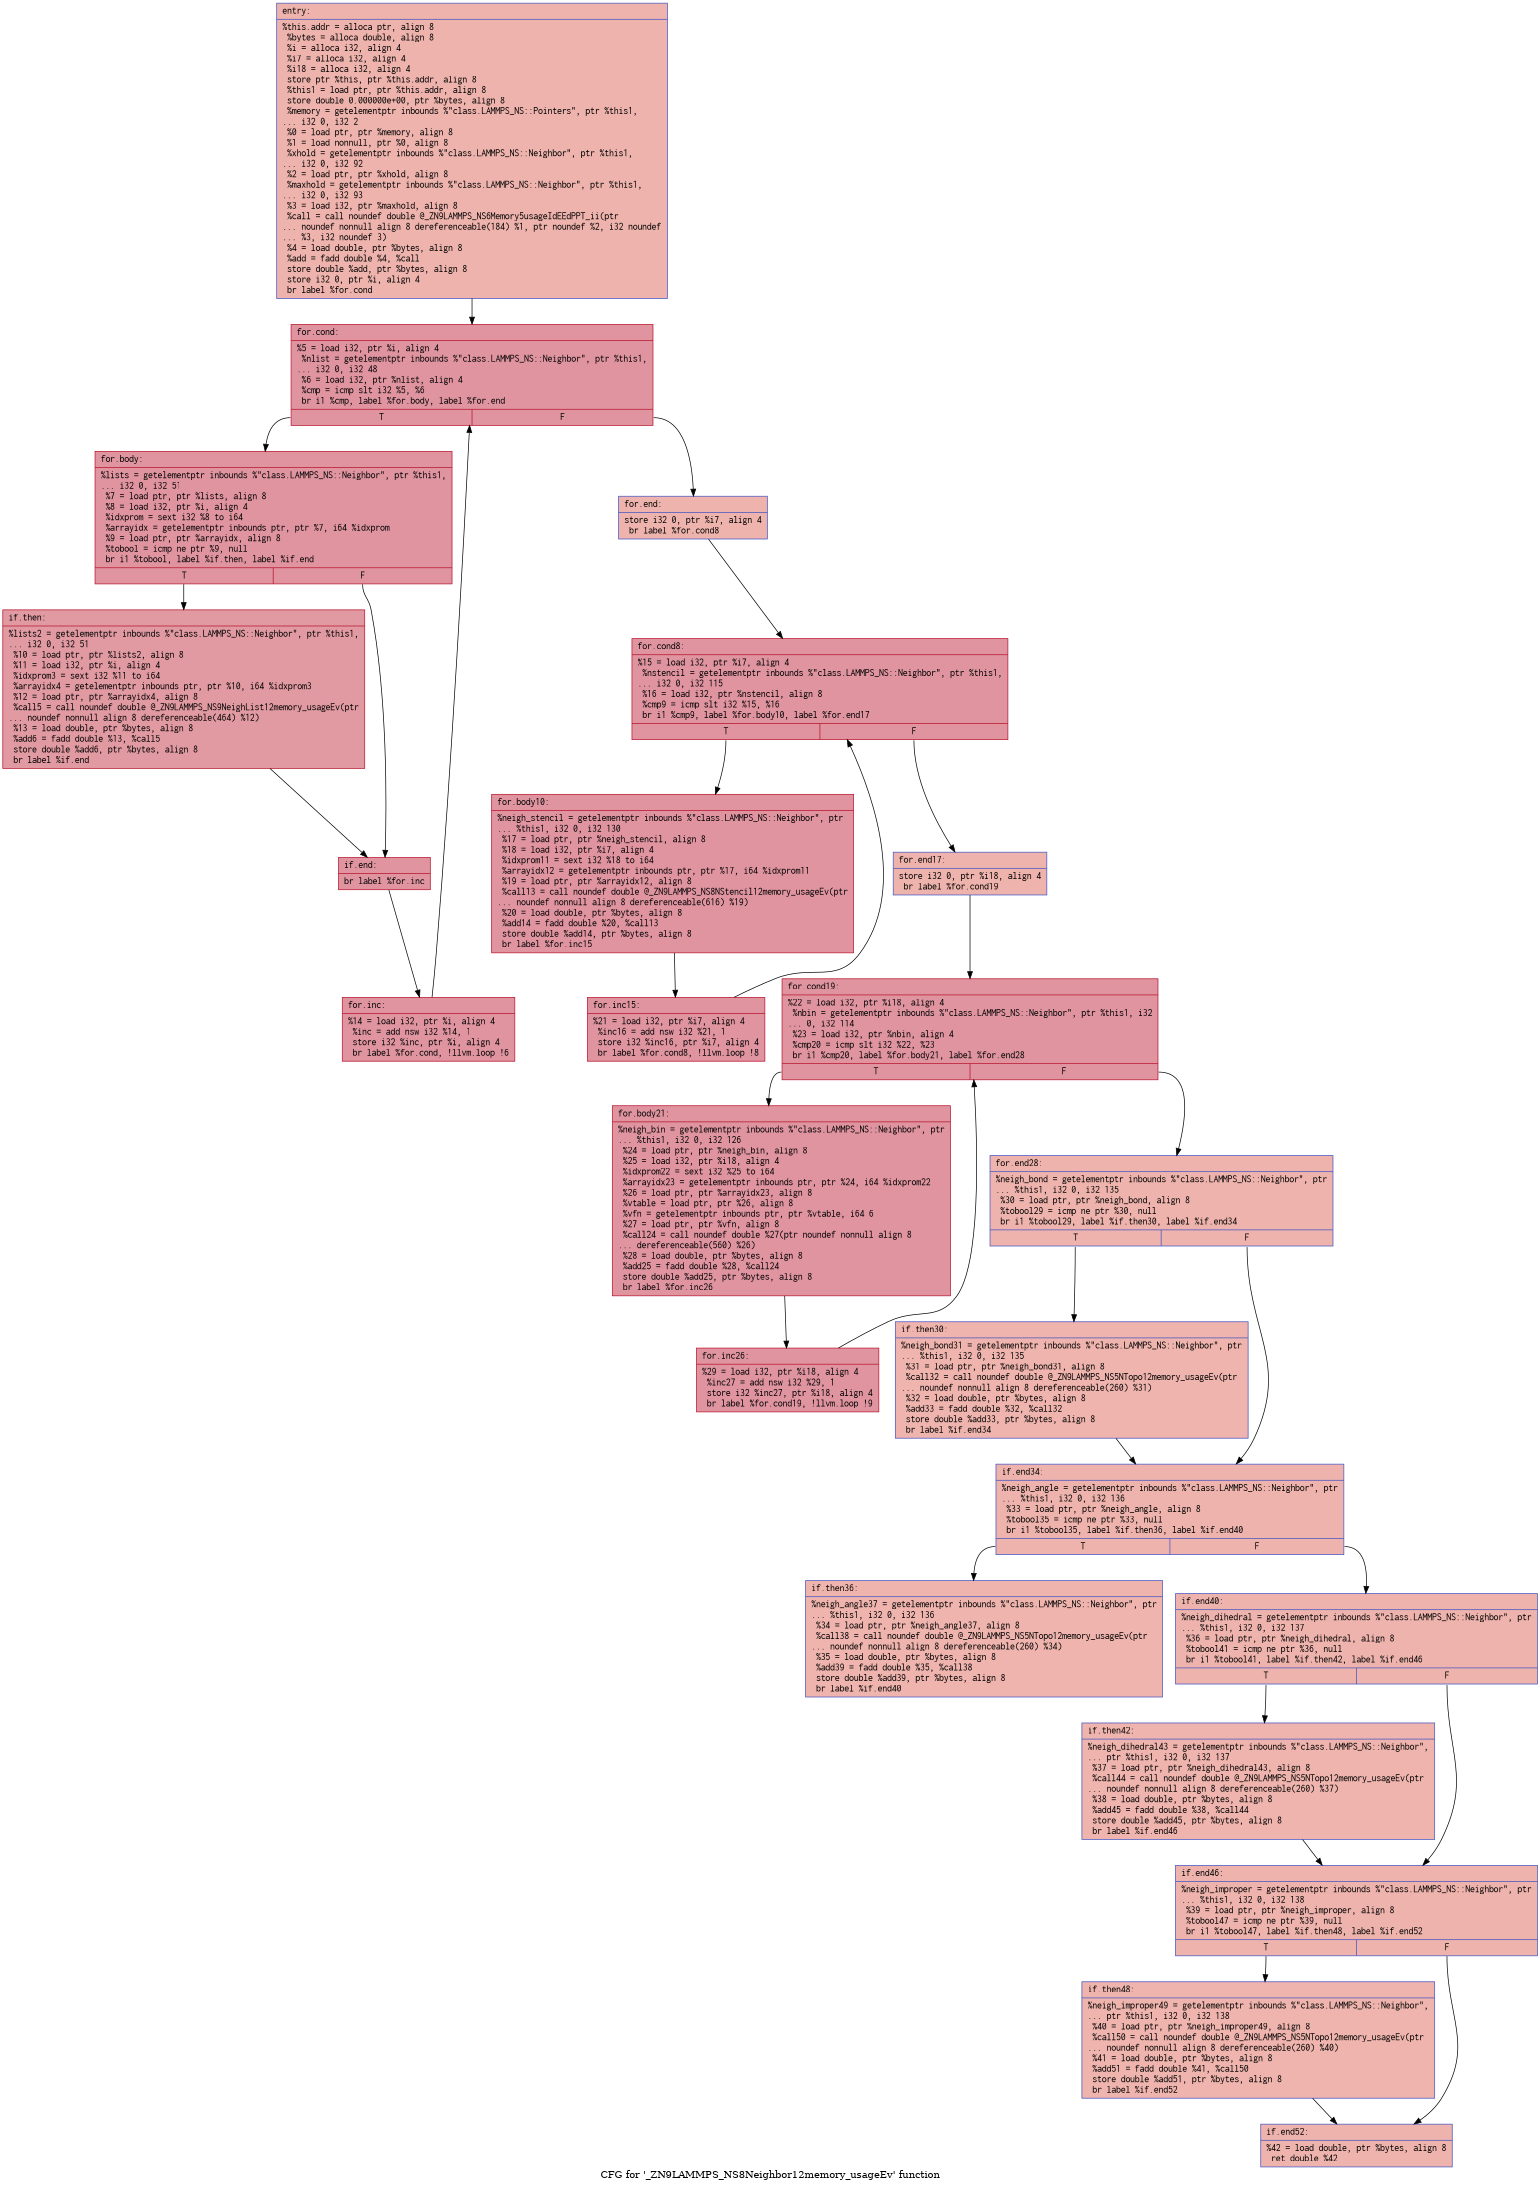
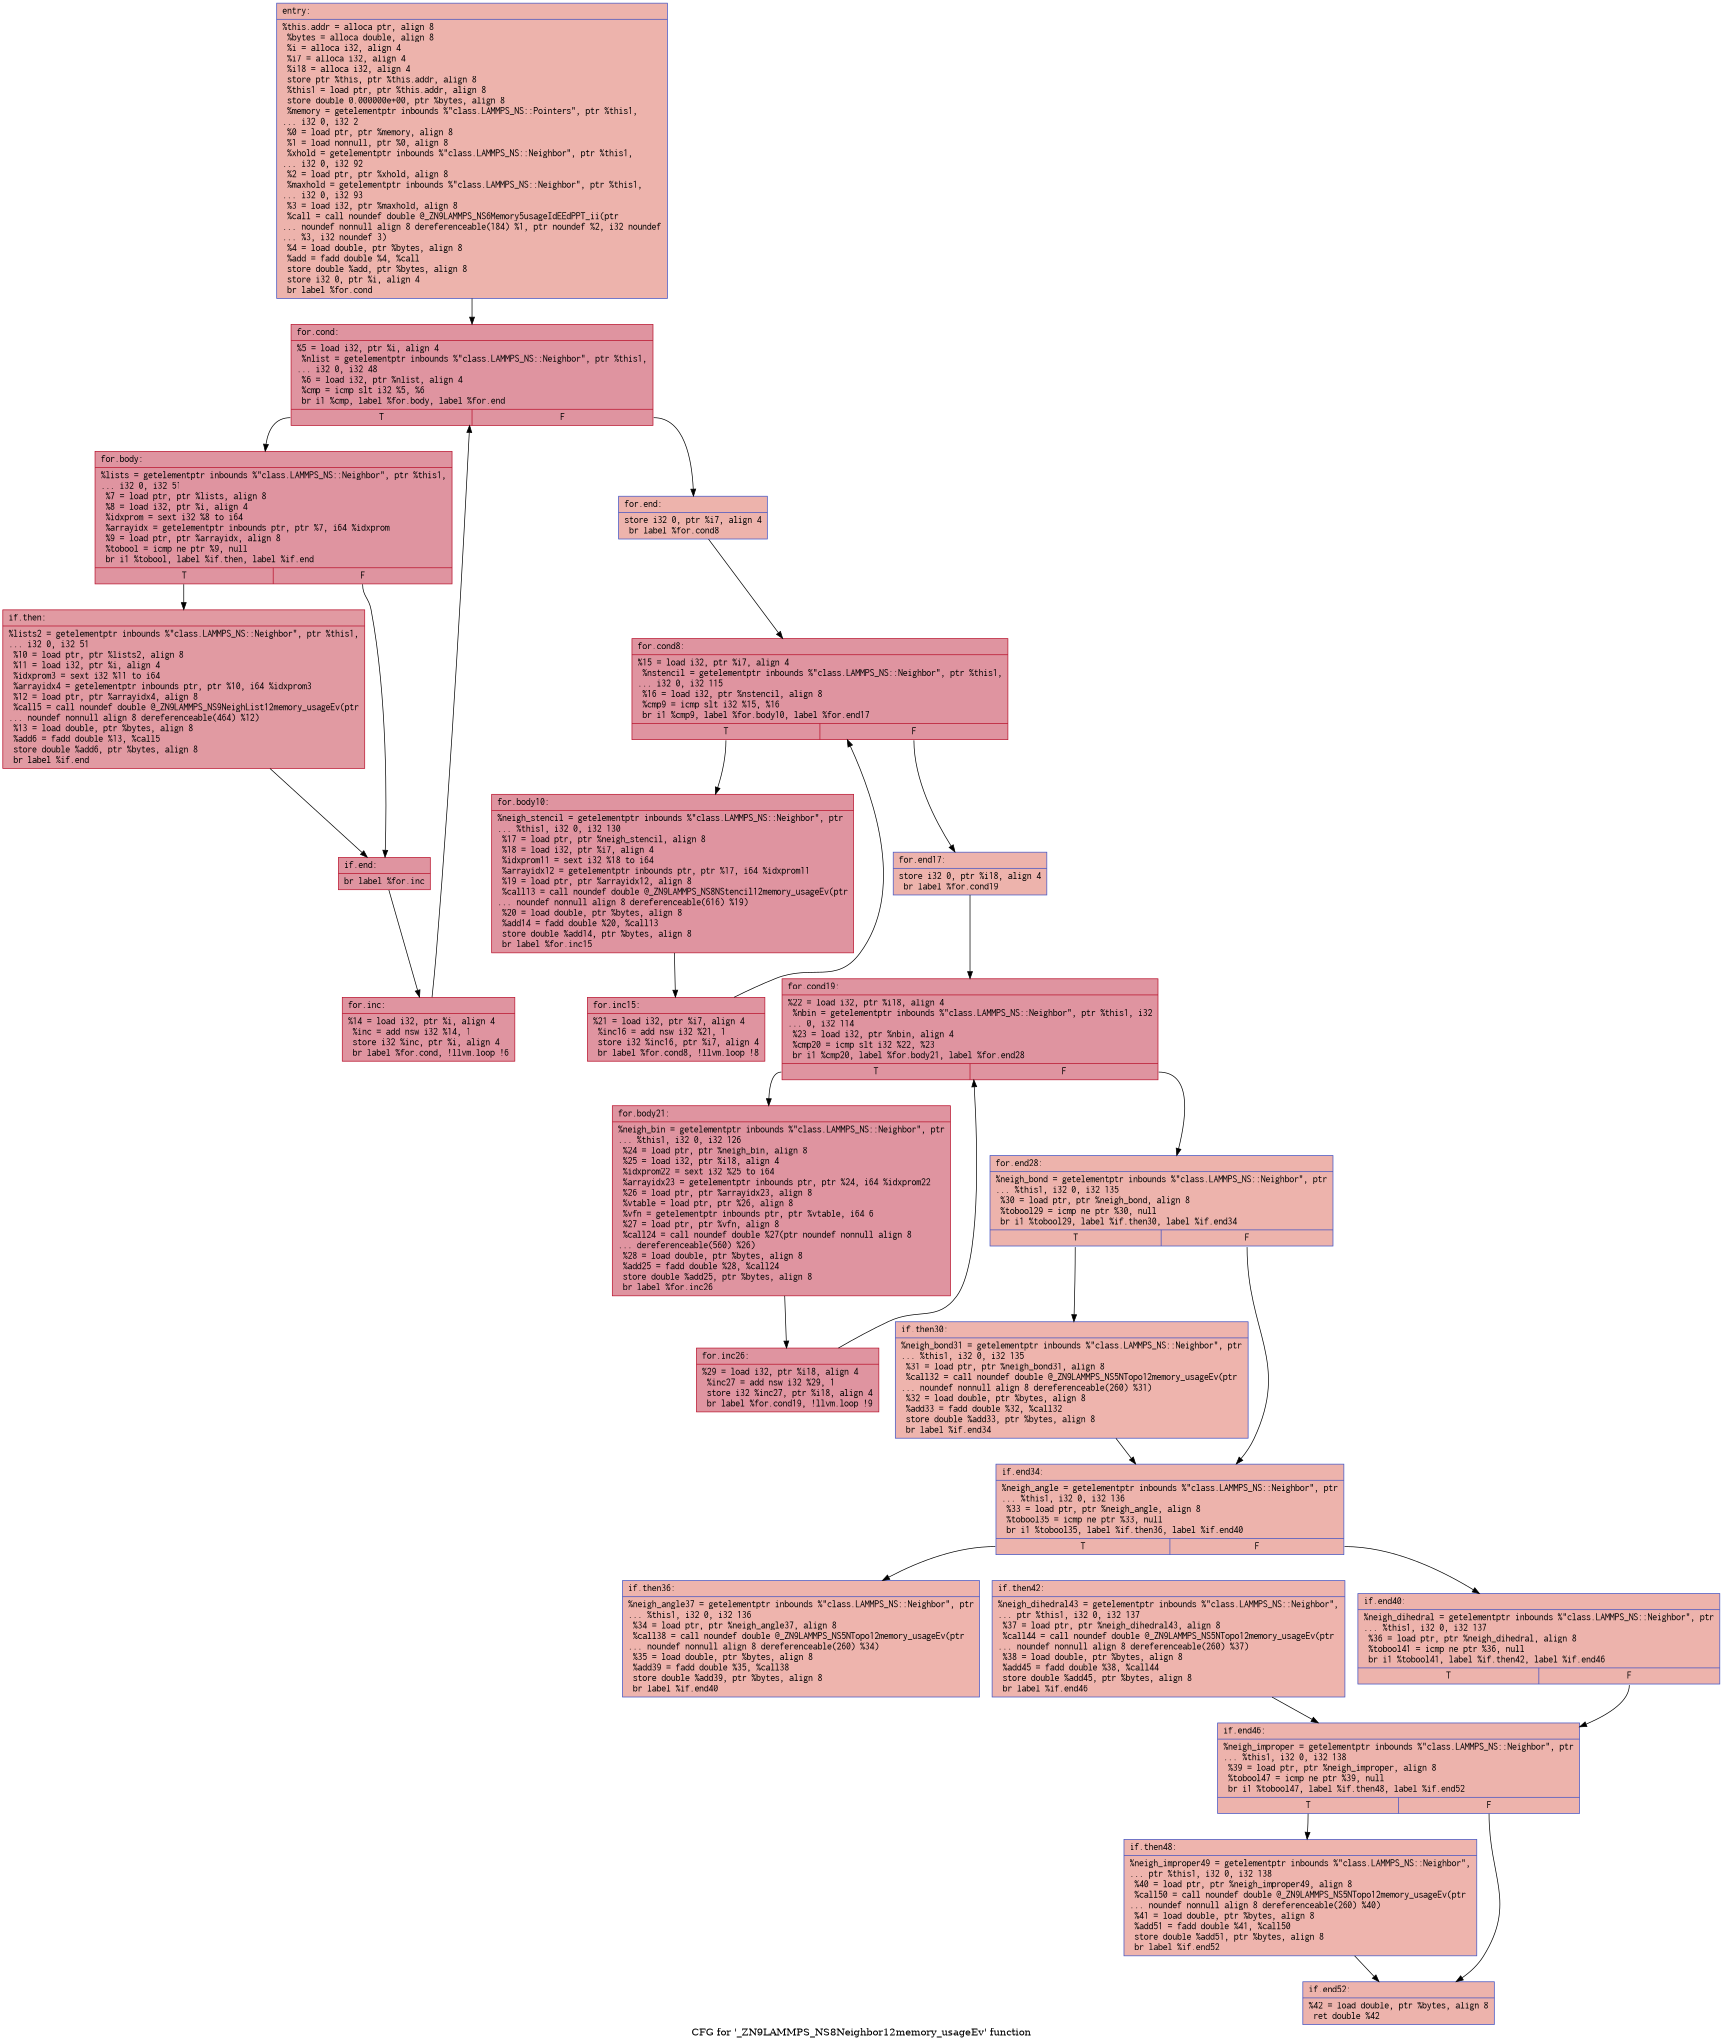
  digraph {
    label="CFG for '_ZN9LAMMPS_NS8Neighbor12memory_usageEv' function"
    node [color="#3d50c3ff" fillcolor="#b70d2870" fontname=Courier shape=record style=filled]
    n1 [fillcolor="#d6524470" label="{entry:\l|  %this.addr = alloca ptr, align 8\l  %bytes = alloca double, align 8\l  %i = alloca i32, align 4\l  %i7 = alloca i32, align 4\l  %i18 = alloca i32, align 4\l  store ptr %this, ptr %this.addr, align 8\l  %this1 = load ptr, ptr %this.addr, align 8\l  store double 0.000000e+00, ptr %bytes, align 8\l  %memory = getelementptr inbounds %\"class.LAMMPS_NS::Pointers\", ptr %this1,\l... i32 0, i32 2\l  %0 = load ptr, ptr %memory, align 8\l  %1 = load nonnull, ptr %0, align 8\l  %xhold = getelementptr inbounds %\"class.LAMMPS_NS::Neighbor\", ptr %this1,\l... i32 0, i32 92\l  %2 = load ptr, ptr %xhold, align 8\l  %maxhold = getelementptr inbounds %\"class.LAMMPS_NS::Neighbor\", ptr %this1,\l... i32 0, i32 93\l  %3 = load i32, ptr %maxhold, align 8\l  %call = call noundef double @_ZN9LAMMPS_NS6Memory5usageIdEEdPPT_ii(ptr\l... noundef nonnull align 8 dereferenceable(184) %1, ptr noundef %2, i32 noundef\l... %3, i32 noundef 3)\l  %4 = load double, ptr %bytes, align 8\l  %add = fadd double %4, %call\l  store double %add, ptr %bytes, align 8\l  store i32 0, ptr %i, align 4\l  br label %for.cond\l}"]
    n2 [color="#b70d28ff" label="{for.cond:\l|  %5 = load i32, ptr %i, align 4\l  %nlist = getelementptr inbounds %\"class.LAMMPS_NS::Neighbor\", ptr %this1,\l... i32 0, i32 48\l  %6 = load i32, ptr %nlist, align 4\l  %cmp = icmp slt i32 %5, %6\l  br i1 %cmp, label %for.body, label %for.end\l|{<s0>T|<s1>F}}"]
    n3 [color="#b70d28ff" label="{for.body:\l|  %lists = getelementptr inbounds %\"class.LAMMPS_NS::Neighbor\", ptr %this1,\l... i32 0, i32 51\l  %7 = load ptr, ptr %lists, align 8\l  %8 = load i32, ptr %i, align 4\l  %idxprom = sext i32 %8 to i64\l  %arrayidx = getelementptr inbounds ptr, ptr %7, i64 %idxprom\l  %9 = load ptr, ptr %arrayidx, align 8\l  %tobool = icmp ne ptr %9, null\l  br i1 %tobool, label %if.then, label %if.end\l|{<s0>T|<s1>F}}"]
    n4 [fillcolor="#d6524470" label="{for.end:\l|  store i32 0, ptr %i7, align 4\l  br label %for.cond8\l}"]
    n5 [color="#b70d28ff" fillcolor="#bb1b2c70" label="{if.then:\l|  %lists2 = getelementptr inbounds %\"class.LAMMPS_NS::Neighbor\", ptr %this1,\l... i32 0, i32 51\l  %10 = load ptr, ptr %lists2, align 8\l  %11 = load i32, ptr %i, align 4\l  %idxprom3 = sext i32 %11 to i64\l  %arrayidx4 = getelementptr inbounds ptr, ptr %10, i64 %idxprom3\l  %12 = load ptr, ptr %arrayidx4, align 8\l  %call5 = call noundef double @_ZN9LAMMPS_NS9NeighList12memory_usageEv(ptr\l... noundef nonnull align 8 dereferenceable(464) %12)\l  %13 = load double, ptr %bytes, align 8\l  %add6 = fadd double %13, %call5\l  store double %add6, ptr %bytes, align 8\l  br label %if.end\l}"]
    n6 [color="#b70d28ff" label="{if.end:\l|  br label %for.inc\l}"]
    n7 [color="#b70d28ff" label="{for.cond8:\l|  %15 = load i32, ptr %i7, align 4\l  %nstencil = getelementptr inbounds %\"class.LAMMPS_NS::Neighbor\", ptr %this1,\l... i32 0, i32 115\l  %16 = load i32, ptr %nstencil, align 8\l  %cmp9 = icmp slt i32 %15, %16\l  br i1 %cmp9, label %for.body10, label %for.end17\l|{<s0>T|<s1>F}}"]
    n8 [color="#b70d28ff" label="{for.inc:\l|  %14 = load i32, ptr %i, align 4\l  %inc = add nsw i32 %14, 1\l  store i32 %inc, ptr %i, align 4\l  br label %for.cond, !llvm.loop !6\l}"]
    n9 [color="#b70d28ff" label="{for.body10:\l|  %neigh_stencil = getelementptr inbounds %\"class.LAMMPS_NS::Neighbor\", ptr\l... %this1, i32 0, i32 130\l  %17 = load ptr, ptr %neigh_stencil, align 8\l  %18 = load i32, ptr %i7, align 4\l  %idxprom11 = sext i32 %18 to i64\l  %arrayidx12 = getelementptr inbounds ptr, ptr %17, i64 %idxprom11\l  %19 = load ptr, ptr %arrayidx12, align 8\l  %call13 = call noundef double @_ZN9LAMMPS_NS8NStencil12memory_usageEv(ptr\l... noundef nonnull align 8 dereferenceable(616) %19)\l  %20 = load double, ptr %bytes, align 8\l  %add14 = fadd double %20, %call13\l  store double %add14, ptr %bytes, align 8\l  br label %for.inc15\l}"]
    n10 [fillcolor="#d6524470" label="{for.end17:\l|  store i32 0, ptr %i18, align 4\l  br label %for.cond19\l}"]
    n11 [color="#b70d28ff" label="{for.inc15:\l|  %21 = load i32, ptr %i7, align 4\l  %inc16 = add nsw i32 %21, 1\l  store i32 %inc16, ptr %i7, align 4\l  br label %for.cond8, !llvm.loop !8\l}"]
    n12 [color="#b70d28ff" label="{for.cond19:\l|  %22 = load i32, ptr %i18, align 4\l  %nbin = getelementptr inbounds %\"class.LAMMPS_NS::Neighbor\", ptr %this1, i32\l... 0, i32 114\l  %23 = load i32, ptr %nbin, align 4\l  %cmp20 = icmp slt i32 %22, %23\l  br i1 %cmp20, label %for.body21, label %for.end28\l|{<s0>T|<s1>F}}"]
    n13 [color="#b70d28ff" label="{for.body21:\l|  %neigh_bin = getelementptr inbounds %\"class.LAMMPS_NS::Neighbor\", ptr\l... %this1, i32 0, i32 126\l  %24 = load ptr, ptr %neigh_bin, align 8\l  %25 = load i32, ptr %i18, align 4\l  %idxprom22 = sext i32 %25 to i64\l  %arrayidx23 = getelementptr inbounds ptr, ptr %24, i64 %idxprom22\l  %26 = load ptr, ptr %arrayidx23, align 8\l  %vtable = load ptr, ptr %26, align 8\l  %vfn = getelementptr inbounds ptr, ptr %vtable, i64 6\l  %27 = load ptr, ptr %vfn, align 8\l  %call24 = call noundef double %27(ptr noundef nonnull align 8\l... dereferenceable(560) %26)\l  %28 = load double, ptr %bytes, align 8\l  %add25 = fadd double %28, %call24\l  store double %add25, ptr %bytes, align 8\l  br label %for.inc26\l}"]
    n14 [fillcolor="#d6524470" label="{for.end28:\l|  %neigh_bond = getelementptr inbounds %\"class.LAMMPS_NS::Neighbor\", ptr\l... %this1, i32 0, i32 135\l  %30 = load ptr, ptr %neigh_bond, align 8\l  %tobool29 = icmp ne ptr %30, null\l  br i1 %tobool29, label %if.then30, label %if.end34\l|{<s0>T|<s1>F}}"]
    n15 [color="#b70d28ff" label="{for.inc26:\l|  %29 = load i32, ptr %i18, align 4\l  %inc27 = add nsw i32 %29, 1\l  store i32 %inc27, ptr %i18, align 4\l  br label %for.cond19, !llvm.loop !9\l}"]
    n16 [fillcolor="#d8564670" label="{if.then30:\l|  %neigh_bond31 = getelementptr inbounds %\"class.LAMMPS_NS::Neighbor\", ptr\l... %this1, i32 0, i32 135\l  %31 = load ptr, ptr %neigh_bond31, align 8\l  %call32 = call noundef double @_ZN9LAMMPS_NS5NTopo12memory_usageEv(ptr\l... noundef nonnull align 8 dereferenceable(260) %31)\l  %32 = load double, ptr %bytes, align 8\l  %add33 = fadd double %32, %call32\l  store double %add33, ptr %bytes, align 8\l  br label %if.end34\l}"]
    n17 [fillcolor="#d6524470" label="{if.end34:\l|  %neigh_angle = getelementptr inbounds %\"class.LAMMPS_NS::Neighbor\", ptr\l... %this1, i32 0, i32 136\l  %33 = load ptr, ptr %neigh_angle, align 8\l  %tobool35 = icmp ne ptr %33, null\l  br i1 %tobool35, label %if.then36, label %if.end40\l|{<s0>T|<s1>F}}"]
    n18 [fillcolor="#d8564670" label="{if.then36:\l|  %neigh_angle37 = getelementptr inbounds %\"class.LAMMPS_NS::Neighbor\", ptr\l... %this1, i32 0, i32 136\l  %34 = load ptr, ptr %neigh_angle37, align 8\l  %call38 = call noundef double @_ZN9LAMMPS_NS5NTopo12memory_usageEv(ptr\l... noundef nonnull align 8 dereferenceable(260) %34)\l  %35 = load double, ptr %bytes, align 8\l  %add39 = fadd double %35, %call38\l  store double %add39, ptr %bytes, align 8\l  br label %if.end40\l}"]
    n19 [fillcolor="#d6524470" label="{if.end40:\l|  %neigh_dihedral = getelementptr inbounds %\"class.LAMMPS_NS::Neighbor\", ptr\l... %this1, i32 0, i32 137\l  %36 = load ptr, ptr %neigh_dihedral, align 8\l  %tobool41 = icmp ne ptr %36, null\l  br i1 %tobool41, label %if.then42, label %if.end46\l|{<s0>T|<s1>F}}"]
    n20 [fillcolor="#d8564670" label="{if.then42:\l|  %neigh_dihedral43 = getelementptr inbounds %\"class.LAMMPS_NS::Neighbor\",\l... ptr %this1, i32 0, i32 137\l  %37 = load ptr, ptr %neigh_dihedral43, align 8\l  %call44 = call noundef double @_ZN9LAMMPS_NS5NTopo12memory_usageEv(ptr\l... noundef nonnull align 8 dereferenceable(260) %37)\l  %38 = load double, ptr %bytes, align 8\l  %add45 = fadd double %38, %call44\l  store double %add45, ptr %bytes, align 8\l  br label %if.end46\l}"]
    n21 [fillcolor="#d6524470" label="{if.end46:\l|  %neigh_improper = getelementptr inbounds %\"class.LAMMPS_NS::Neighbor\", ptr\l... %this1, i32 0, i32 138\l  %39 = load ptr, ptr %neigh_improper, align 8\l  %tobool47 = icmp ne ptr %39, null\l  br i1 %tobool47, label %if.then48, label %if.end52\l|{<s0>T|<s1>F}}"]
    n22 [fillcolor="#d8564670" label="{if.then48:\l|  %neigh_improper49 = getelementptr inbounds %\"class.LAMMPS_NS::Neighbor\",\l... ptr %this1, i32 0, i32 138\l  %40 = load ptr, ptr %neigh_improper49, align 8\l  %call50 = call noundef double @_ZN9LAMMPS_NS5NTopo12memory_usageEv(ptr\l... noundef nonnull align 8 dereferenceable(260) %40)\l  %41 = load double, ptr %bytes, align 8\l  %add51 = fadd double %41, %call50\l  store double %add51, ptr %bytes, align 8\l  br label %if.end52\l}"]
    n23 [fillcolor="#d6524470" label="{if.end52:\l|  %42 = load double, ptr %bytes, align 8\l  ret double %42\l}"]
    n1 -> n2
    n2 -> n3 [tailport=s0]
    n2 -> n4 [tailport=s1]
    n3 -> n5 [tailport=s0]
    n3 -> n6 [tailport=s1]
    n4 -> n7
    n5 -> n6
    n6 -> n8
    n7 -> n9 [tailport=s0]
    n7 -> n10 [tailport=s1]
    n8 -> n2
    n9 -> n11
    n10 -> n12
    n11 -> n7
    n12 -> n13 [tailport=s0]
    n12 -> n14 [tailport=s1]
    n13 -> n15
    n14 -> n16 [tailport=s0]
    n14 -> n17 [tailport=s1]
    n15 -> n12
    n16 -> n17
    n17 -> n18 [tailport=s0]
    n17 -> n19 [tailport=s1]
-   n19 -> n20 [tailport=s0]
    n19 -> n21 [tailport=s1]
    n20 -> n21
    n21 -> n22 [tailport=s0]
    n21 -> n23 [tailport=s1]
    n22 -> n23
  }
